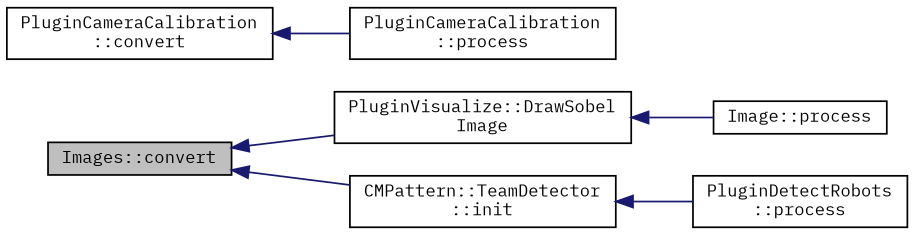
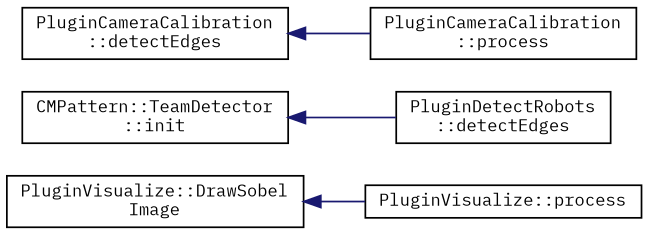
  digraph {
    fontname="IBM Plex Mono"
    rankdir=LR
    node [color=black fillcolor=white fontname="IBM Plex Mono" fontsize=10 shape=record style=filled]
    edge [color=midnightblue dir=back fontname="IBM Plex Mono" fontsize=10 labelfontname=Helvetica labelfontsize=10 style=solid]
-   n1 [fillcolor=grey75 fontcolor=black height=0.2 label="Images::convert" width=0.4]
    n2 [height=0.2 label="PluginVisualize::DrawSobel\lImage" width=0.4]
    n3 [height=0.2 label="CMPattern::TeamDetector\l::init" width=0.4]
-   n4 [height=0.2 label="PluginCameraCalibration\l::convert" width=0.4]
+   n4 [height=0.2 label="PluginCameraCalibration\l::detectEdges" width=0.4]
    n5 [height=0.2 label="PluginCameraCalibration\l::process" width=0.4]
-   n6 [height=0.2 label="Image::process" width=0.4]
-   n7 [height=0.2 label="PluginDetectRobots\l::process" width=0.4]
-   n1 -> n2
-   n1 -> n3
+   n6 [height=0.2 label="PluginVisualize::process" width=0.4]
+   n7 [height=0.2 label="PluginDetectRobots\l::detectEdges" width=0.4]
    n2 -> n6
    n3 -> n7
    n4 -> n5
  }
